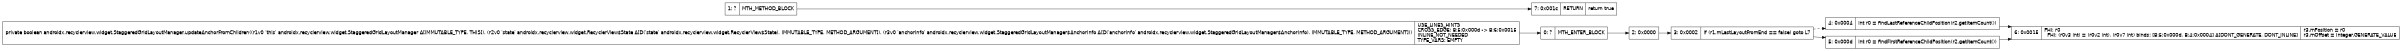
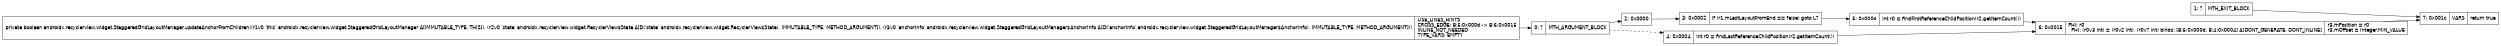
  digraph {
    fontname="DejaVu Sans"
    rankdir=LR
    node [fontname="DejaVu Sans" shape=record]
    edge [fontname="DejaVu Sans"]
-   n1 [label="{0\:\ ?|MTH_ENTER_BLOCK\l}"]
+   n1 [label="{0\:\ ?|MTH_ARGUMENT_BLOCK\l}"]
    n2 [label="{2\:\ 0x0000}"]
    n3 [label="{3\:\ 0x0002|if (r1.mLastLayoutFromEnd == false) goto L7\l}"]
    n4 [label="{4\:\ 0x0004|int r0 = findLastReferenceChildPosition(r2.getItemCount())\l}"]
    n5 [label="{5\:\ 0x000d|int r0 = findFirstReferenceChildPosition(r2.getItemCount())\l}"]
-   n6 [label="{6\:\ 0x0015|PHI: r0 \l  PHI: (r0v3 int) = (r0v2 int), (r0v7 int) binds: [B:5:0x000d, B:4:0x0004] A[DONT_GENERATE, DONT_INLINE]\l|r3.mPosition = r0\lr3.mOffset = Integer.GENERATE_VALUE\l}"]
-   n7 [label="{7\:\ 0x001c|RETURN\l|return true\l}"]
-   n8 [label="{1\:\ ?|MTH_METHOD_BLOCK\l}"]
+   n6 [label="{6\:\ 0x0015|PHI: r0 \l  PHI: (r0v3 int) = (r0v2 int), (r0v7 int) binds: [B:5:0x000d, B:4:0x0004] A[DONT_GENERATE, DONT_INLINE]\l|r3.mPosition = r0\lr3.mOffset = Integer.MIN_VALUE\l}"]
+   n7 [label="{7\:\ 0x001c|VARS\l|return true\l}"]
+   n8 [label="{1\:\ ?|MTH_EXIT_BLOCK\l}"]
    n9 [label="{private boolean androidx.recyclerview.widget.StaggeredGridLayoutManager.updateAnchorFromChildren((r1v0 'this' androidx.recyclerview.widget.StaggeredGridLayoutManager A[IMMUTABLE_TYPE, THIS]), (r2v0 'state' androidx.recyclerview.widget.RecyclerView$State A[D('state' androidx.recyclerview.widget.RecyclerView$State), IMMUTABLE_TYPE, METHOD_ARGUMENT]), (r3v0 'anchorInfo' androidx.recyclerview.widget.StaggeredGridLayoutManager$AnchorInfo A[D('anchorInfo' androidx.recyclerview.widget.StaggeredGridLayoutManager$AnchorInfo), IMMUTABLE_TYPE, METHOD_ARGUMENT]))  | USE_LINES_HINTS\lCROSS_EDGE: B:5:0x000d \-\> B:6:0x0015\lINLINE_NOT_NEEDED\lTYPE_VARS: EMPTY\l}"]
    n1 -> n2
    n2 -> n3
-   n3 -> n4 [style=dashed]
+   n1 -> n4 [style=dashed]
    n3 -> n5
    n4 -> n6
    n5 -> n6
+   n6 -> n7
    n8 -> n7
    n9 -> n1
  }
